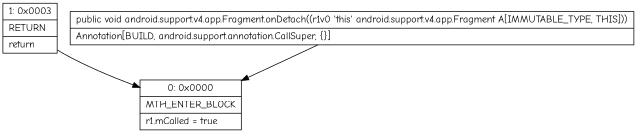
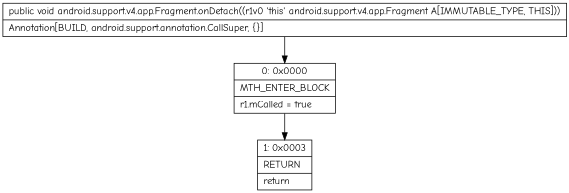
  digraph {
    fontname="Comic Neue"
    node [shape=record fontname="Comic Neue"]
    edge [fontname="Comic Neue"]
    n1 [label="{0\:\ 0x0000|MTH_ENTER_BLOCK\l|r1.mCalled = true\l}"]
    n2 [label="{1\:\ 0x0003|RETURN\l|return\l}"]
    n3 [label="{public void android.support.v4.app.Fragment.onDetach((r1v0 'this' android.support.v4.app.Fragment A[IMMUTABLE_TYPE, THIS]))  | Annotation[BUILD, android.support.annotation.CallSuper, \{\}]\l}"]
-   n2 -> n1
+   n1 -> n2
    n3 -> n1
  }
